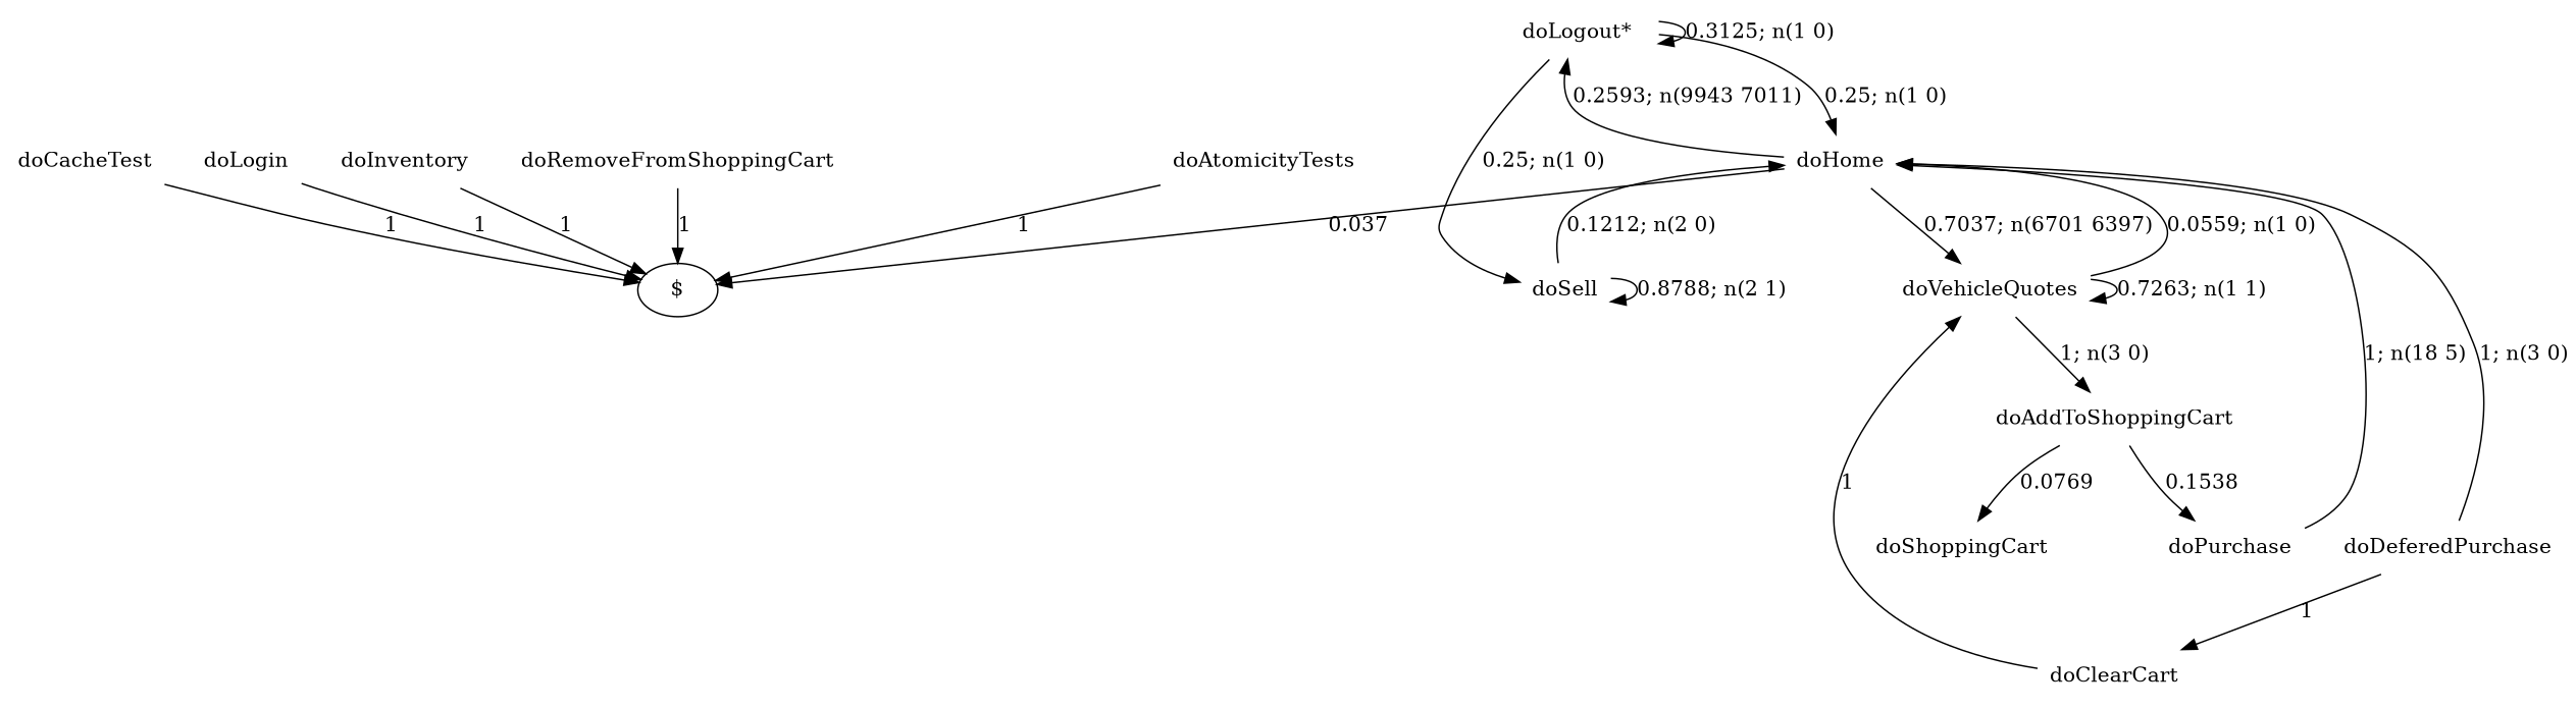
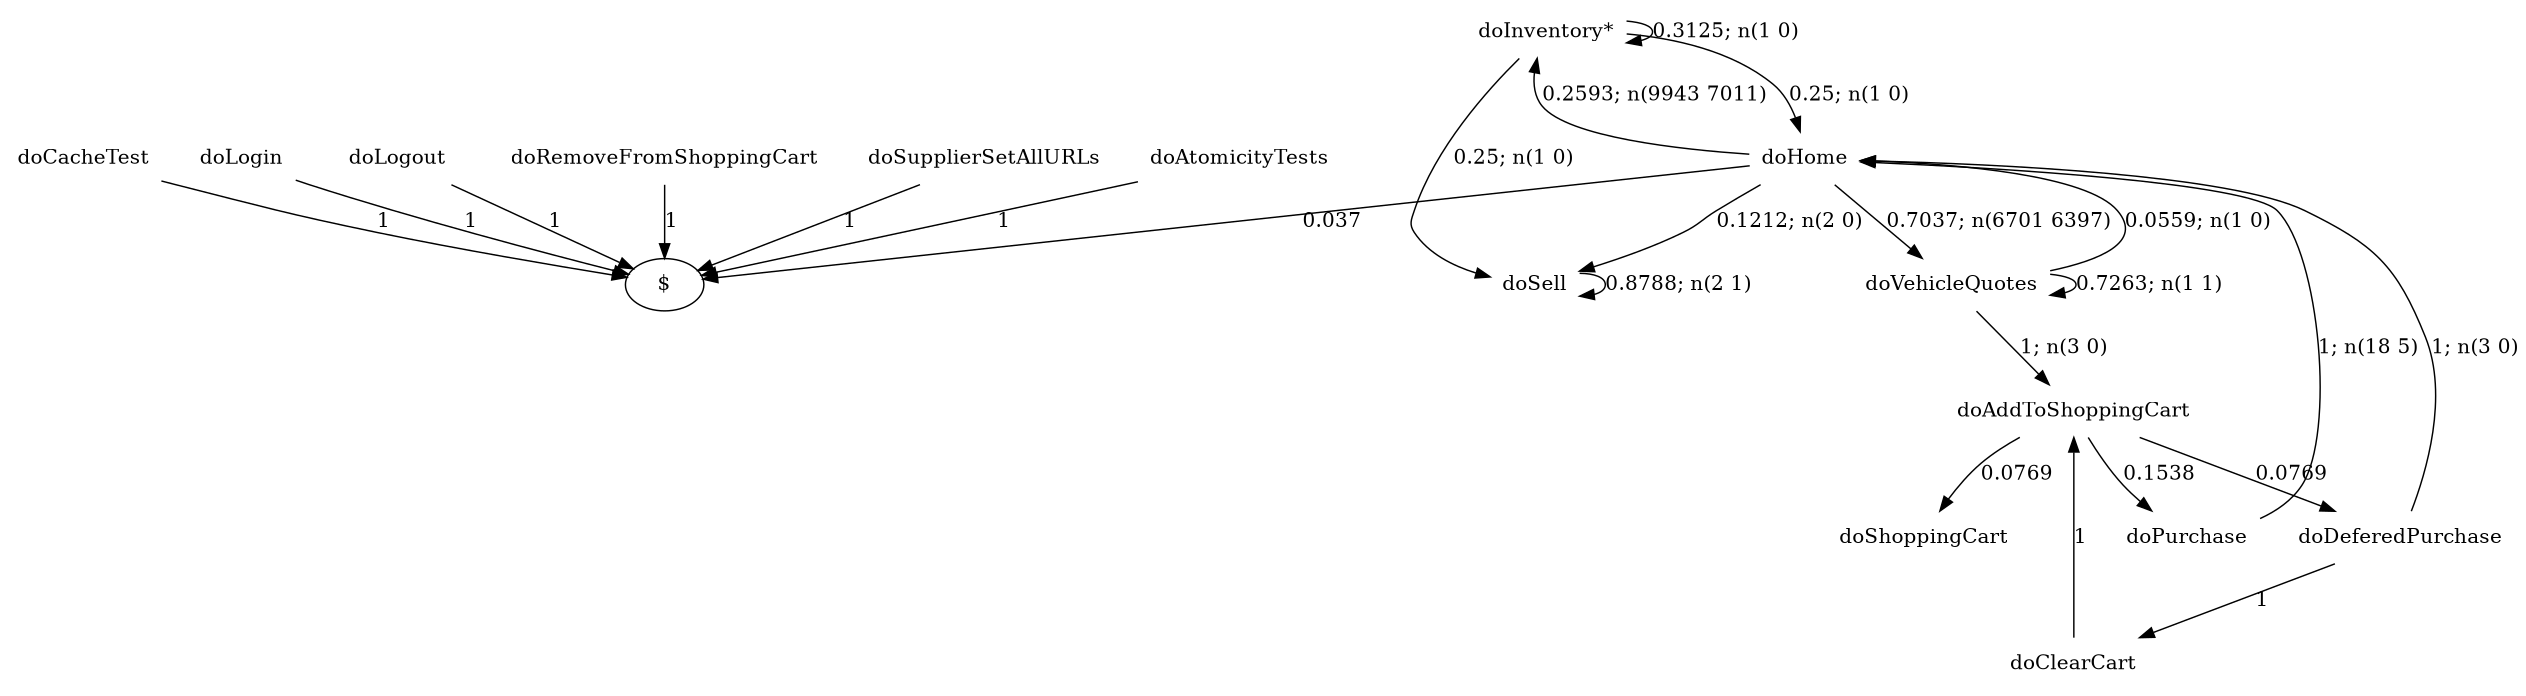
  digraph {
    node [shape=none]
    edge [style=solid]
-   n1 [label="doLogout*"]
+   n1 [label="doInventory*"]
    n2 [label=doHome]
    n3 [label=doSell]
    "$" [shape=""]
    n5 [label=doVehicleQuotes]
+   n6 [label=doSupplierSetAllURLs]
    n7 [label=doAtomicityTests]
    n8 [label=doCacheTest]
    n9 [label=doLogin]
    n10 [label=doAddToShoppingCart]
    n11 [label=doDeferedPurchase]
    n12 [label=doShoppingCart]
    n13 [label=doPurchase]
    n14 [label=doClearCart]
-   n15 [label=doInventory]
+   n15 [label=doLogout]
    n16 [label=doRemoveFromShoppingCart]
    n1 -> n1 [label="0.3125; n(1 0)"]
    n1 -> n2 [label="0.25; n(1 0)"]
    n1 -> n3 [label="0.25; n(1 0)"]
    n2 -> n1 [label="0.2593; n(9943 7011)"]
    n2 -> "$" [label=0.037]
    n2 -> n5 [label="0.7037; n(6701 6397)"]
-   n3 -> n2 [label="0.1212; n(2 0)"]
+   n2 -> n3 [label="0.1212; n(2 0)"]
    n3 -> n3 [label="0.8788; n(2 1)"]
    n5 -> n2 [label="0.0559; n(1 0)"]
    n5 -> n5 [label="0.7263; n(1 1)"]
    n5 -> n10 [label="1; n(3 0)"]
+   n6 -> "$" [label=1]
    n7 -> "$" [label=1]
    n8 -> "$" [label=1]
    n9 -> "$" [label=1]
+   n10 -> n11 [label=0.0769]
    n10 -> n12 [label=0.0769]
    n10 -> n13 [label=0.1538]
    n11 -> n2 [label="1; n(3 0)"]
    n11 -> n14 [label=1]
    n13 -> n2 [label="1; n(18 5)"]
-   n14 -> n5 [label=1]
+   n14 -> n10 [label=1]
    n15 -> "$" [label=1]
    n16 -> "$" [label=1]
  }
